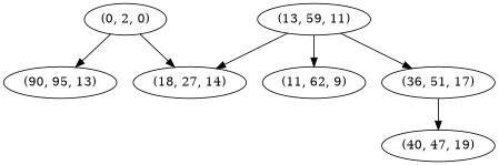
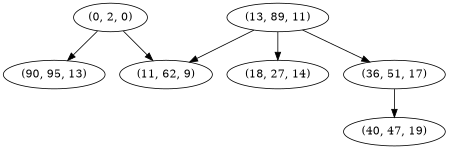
  digraph {
    n1 [label="(0, 2, 0)"]
    "(11, 62, 9)"
    n3 [label="(90, 95, 13)"]
-   "(13, 59, 11)"
+   "(13, 59, 11)" [label="(13, 89, 11)"]
    "(18, 27, 14)"
    "(36, 51, 17)"
    "(40, 47, 19)"
-   n1 -> "(18, 27, 14)"
+   n1 -> "(11, 62, 9)"
    n1 -> n3
    "(13, 59, 11)" -> "(11, 62, 9)"
    "(13, 59, 11)" -> "(18, 27, 14)"
    "(13, 59, 11)" -> "(36, 51, 17)"
    "(36, 51, 17)" -> "(40, 47, 19)"
  }
